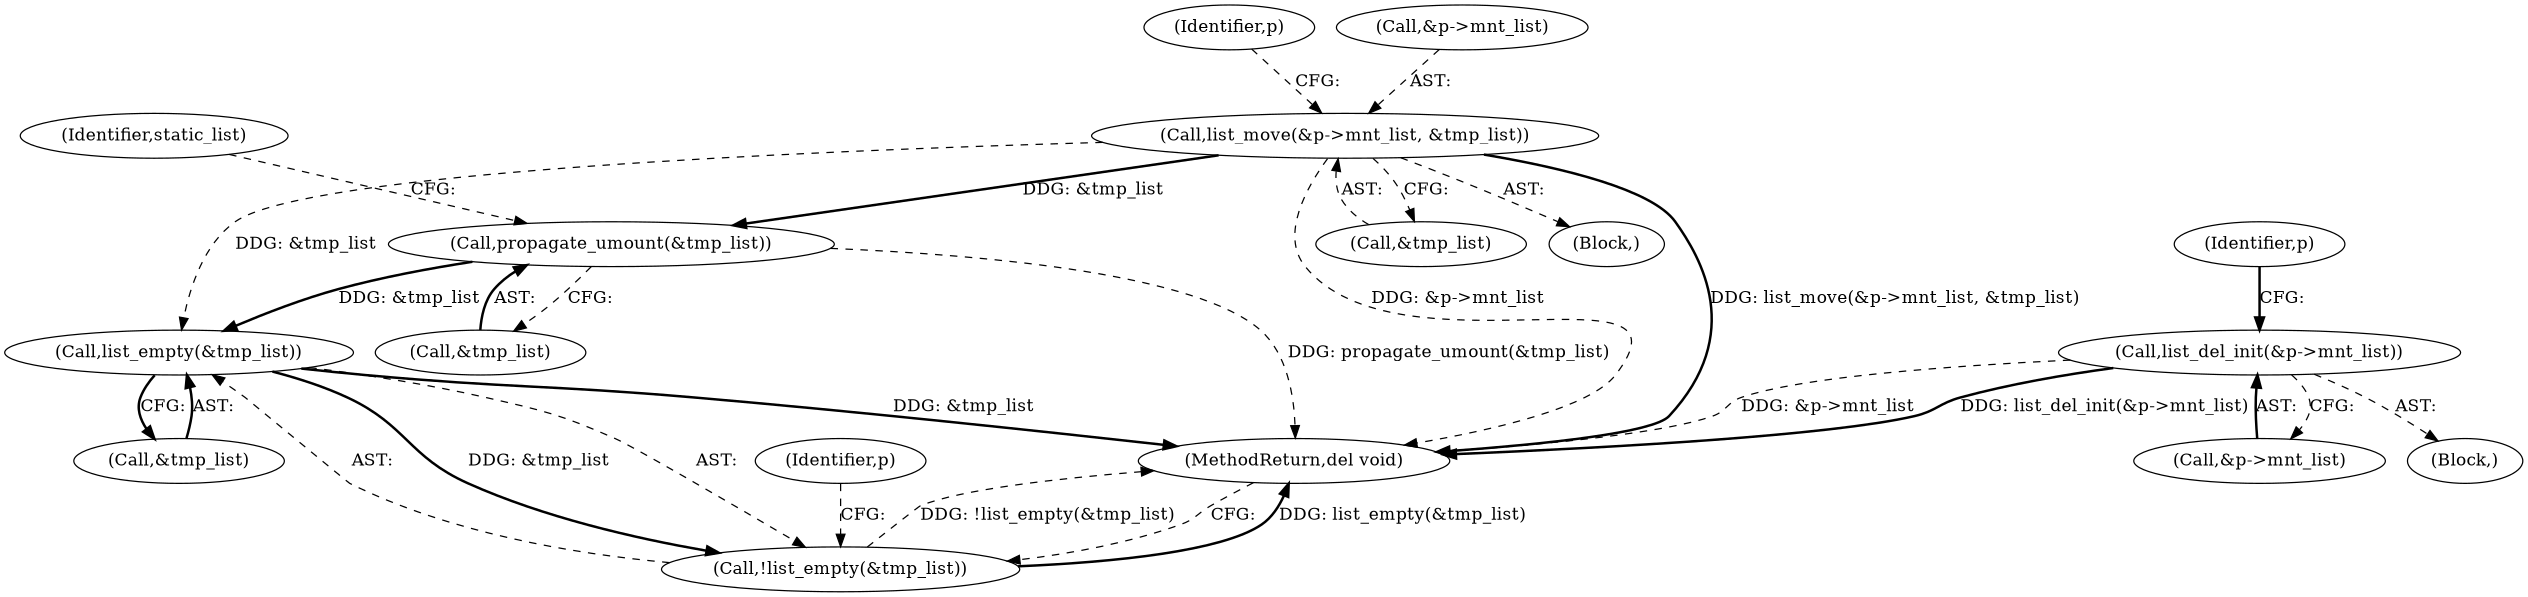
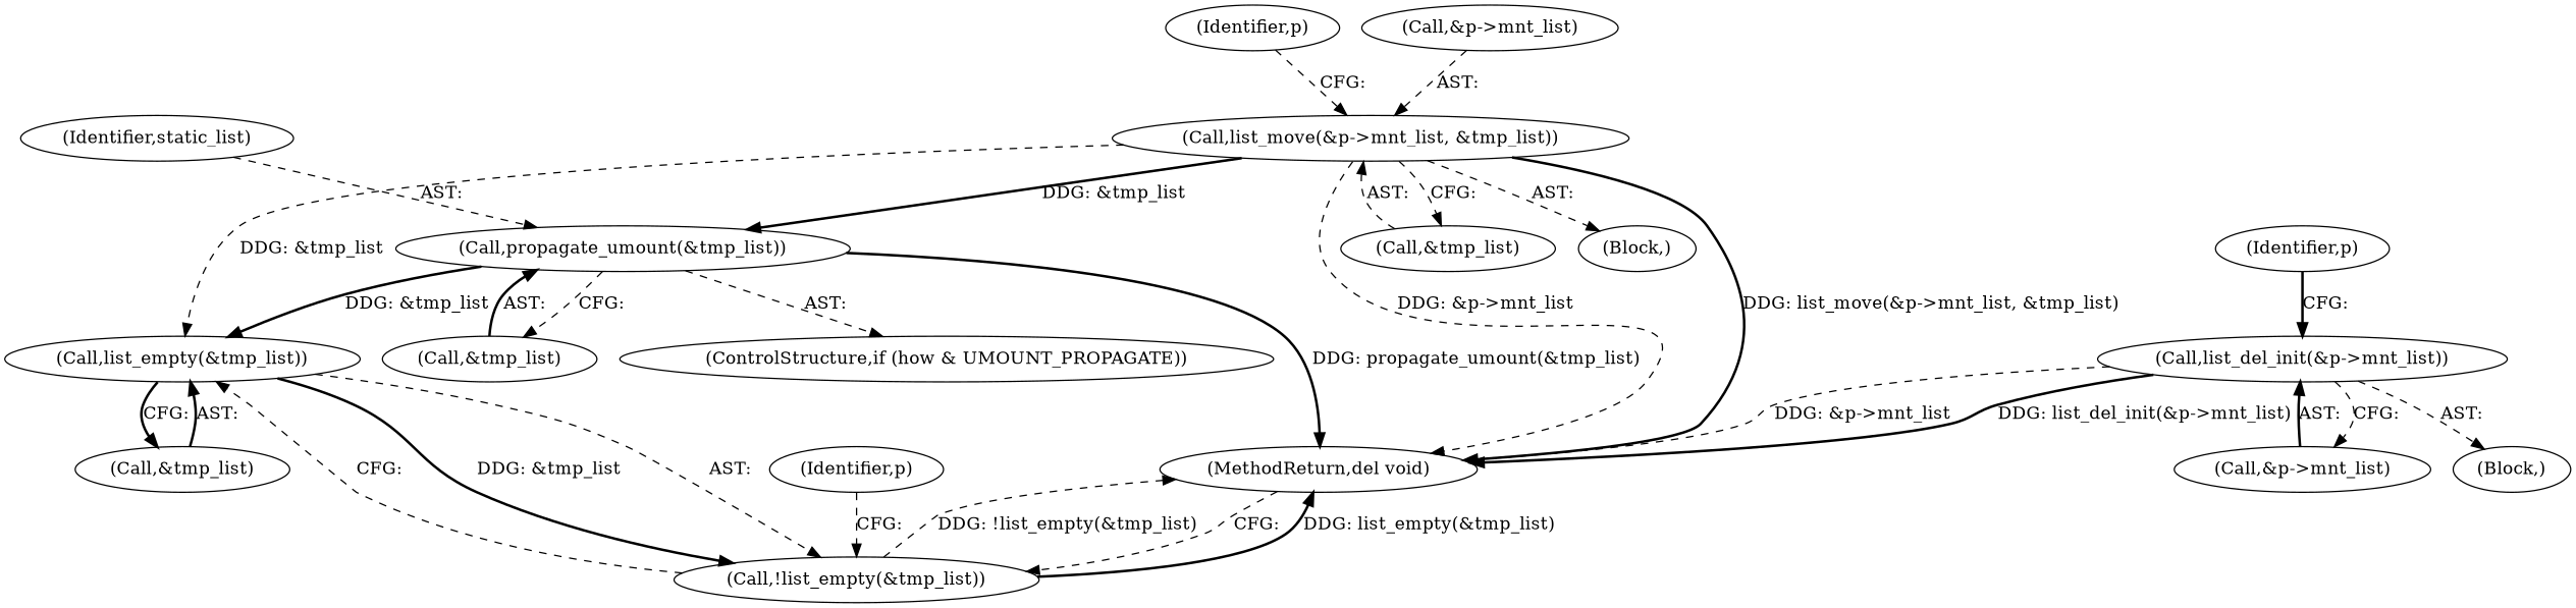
  digraph {
    edge [style=dashed]
    n1 [label="(Call,list_move(&p->mnt_list, &tmp_list))"]
    n2 [label="(Call,propagate_umount(&tmp_list))"]
    n3 [label="(Call,list_empty(&tmp_list))"]
    n4 [label="(MethodReturn,del void)"]
    n5 [label="(Call,&tmp_list)"]
    n6 [label="(Block,)"]
+   n7 [label="(ControlStructure,if (how & UMOUNT_PROPAGATE))"]
    n8 [label="(Call,&tmp_list)"]
    n9 [label="(Call,!list_empty(&tmp_list))"]
    n10 [label="(Call,&tmp_list)"]
    n11 [label="(Call,list_del_init(&p->mnt_list))"]
    n12 [label="(Call,&p->mnt_list)"]
    n13 [label="(Block,)"]
    n14 [label="(Identifier,p)"]
    n15 [label="(Identifier,p)"]
    n16 [label="(Call,&p->mnt_list)"]
    n17 [label="(Identifier,static_list)"]
    n18 [label="(Identifier,p)"]
    n1 -> n2 [label="DDG: &tmp_list" style=bold]
    n1 -> n3 [label="DDG: &tmp_list"]
    n1 -> n4 [label="DDG: list_move(&p->mnt_list, &tmp_list)" style=bold]
    n1 -> n4 [label="DDG: &p->mnt_list"]
    n1 -> n5 [label="CFG: "]
    n1 -> n6 [label="AST: "]
    n2 -> n3 [label="DDG: &tmp_list" style=bold]
-   n2 -> n4 [label="DDG: propagate_umount(&tmp_list)"]
+   n2 -> n4 [label="DDG: propagate_umount(&tmp_list)" style=bold]
+   n2 -> n7 [label="AST: "]
    n2 -> n8 [label="CFG: "]
-   n3 -> n4 [label="DDG: &tmp_list" style=bold]
    n3 -> n9 [label="AST: "]
    n3 -> n9 [label="DDG: &tmp_list" style=bold]
    n3 -> n10 [label="CFG: " style=bold]
    n4 -> n9 [label="CFG: "]
    n5 -> n1 [label="AST: "]
    n8 -> n2 [label="AST: " style=bold]
-   n9 -> n3 [label="AST: "]
+   n9 -> n3 [label="CFG: "]
    n9 -> n4 [label="DDG: list_empty(&tmp_list)" style=bold]
    n9 -> n4 [label="DDG: !list_empty(&tmp_list)"]
    n10 -> n3 [label="AST: " style=bold]
    n11 -> n4 [label="DDG: &p->mnt_list"]
    n11 -> n4 [label="DDG: list_del_init(&p->mnt_list)" style=bold]
    n11 -> n12 [label="CFG: "]
    n11 -> n13 [label="AST: "]
    n12 -> n11 [label="AST: " style=bold]
    n14 -> n11 [label="CFG: " style=bold]
    n15 -> n1 [label="CFG: "]
    n16 -> n1 [label="AST: "]
-   n17 -> n2 [label="CFG: "]
+   n17 -> n2 [label="AST: "]
    n18 -> n9 [label="CFG: "]
  }
